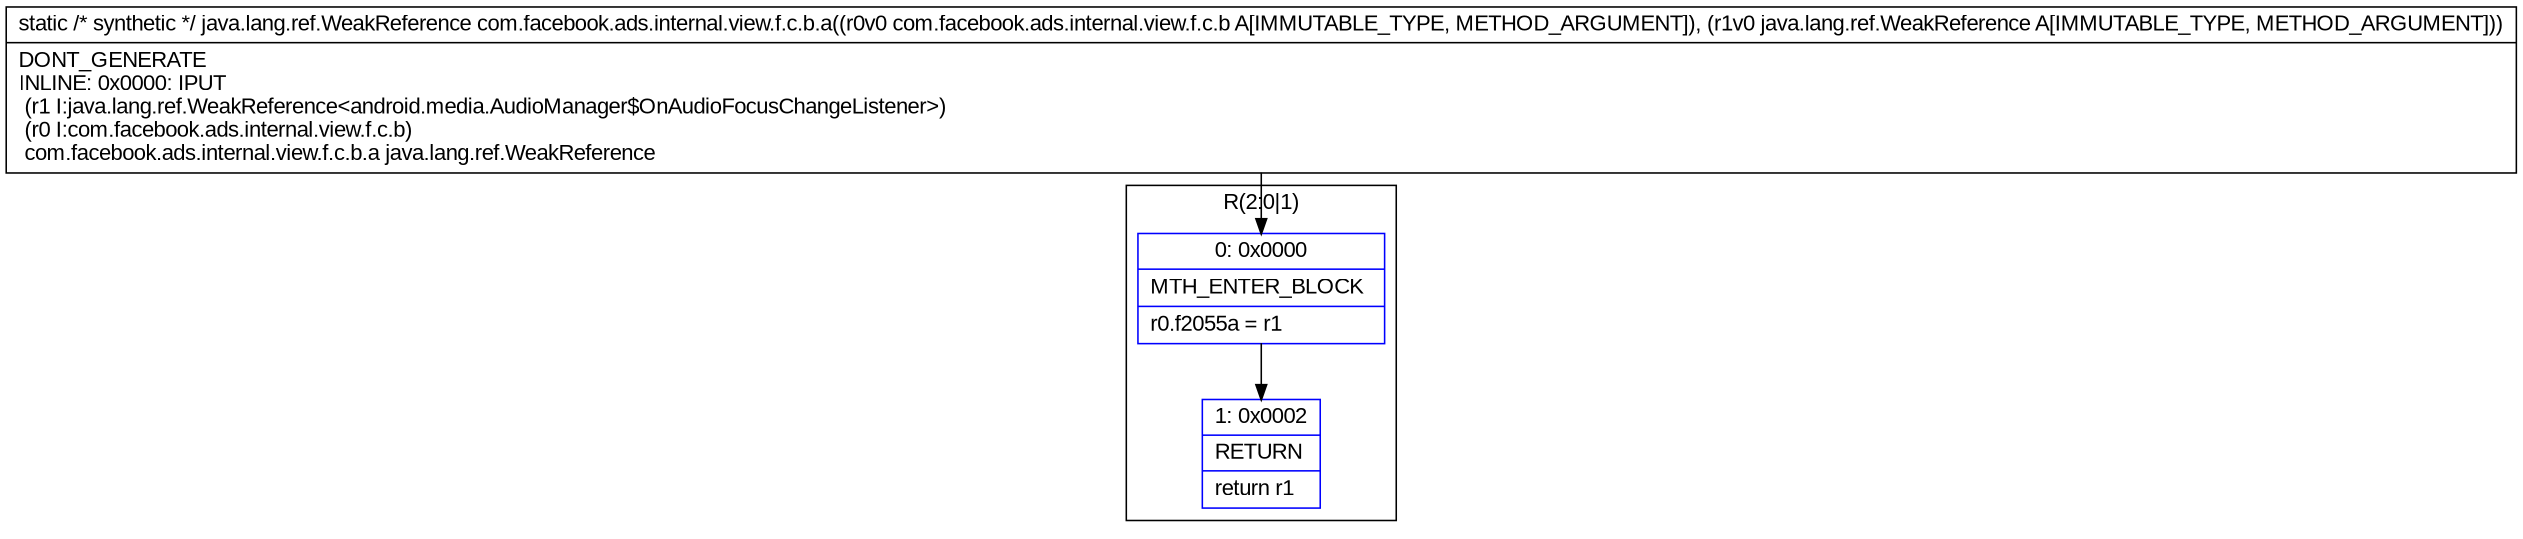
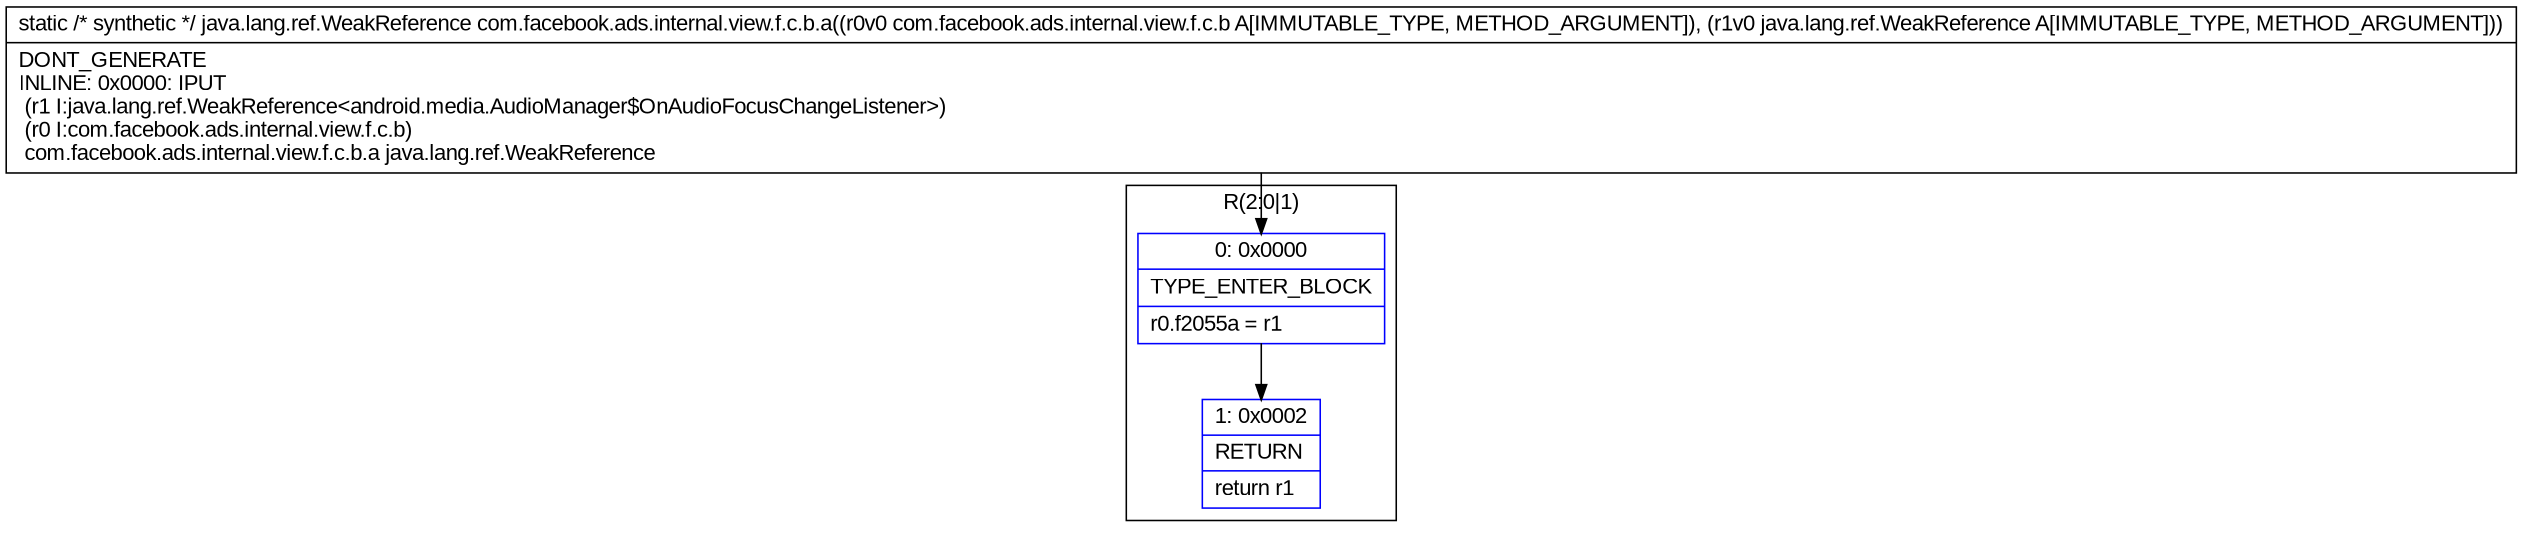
  digraph {
    fontname="Liberation Sans"
    node [color=blue shape=record fontname="Liberation Sans"]
    edge [fontname="Liberation Sans"]
-   n1 [label="{0\:\ 0x0000|MTH_ENTER_BLOCK\l|r0.f2055a = r1\l}"]
+   n1 [label="{0\:\ 0x0000|TYPE_ENTER_BLOCK\l|r0.f2055a = r1\l}"]
    n2 [label="{1\:\ 0x0002|RETURN\l|return r1\l}"]
    n3 [label="{static \/* synthetic *\/ java.lang.ref.WeakReference com.facebook.ads.internal.view.f.c.b.a((r0v0 com.facebook.ads.internal.view.f.c.b A[IMMUTABLE_TYPE, METHOD_ARGUMENT]), (r1v0 java.lang.ref.WeakReference A[IMMUTABLE_TYPE, METHOD_ARGUMENT]))  | DONT_GENERATE\lINLINE: 0x0000: IPUT  \l  (r1 I:java.lang.ref.WeakReference\<android.media.AudioManager$OnAudioFocusChangeListener\>)\l  (r0 I:com.facebook.ads.internal.view.f.c.b)\l com.facebook.ads.internal.view.f.c.b.a java.lang.ref.WeakReference\l}" color=""]
    subgraph cluster_1 {
      label="R(2:0|1)"
      n1
      n2
    }
    n1 -> n2
    n3 -> n1
  }
